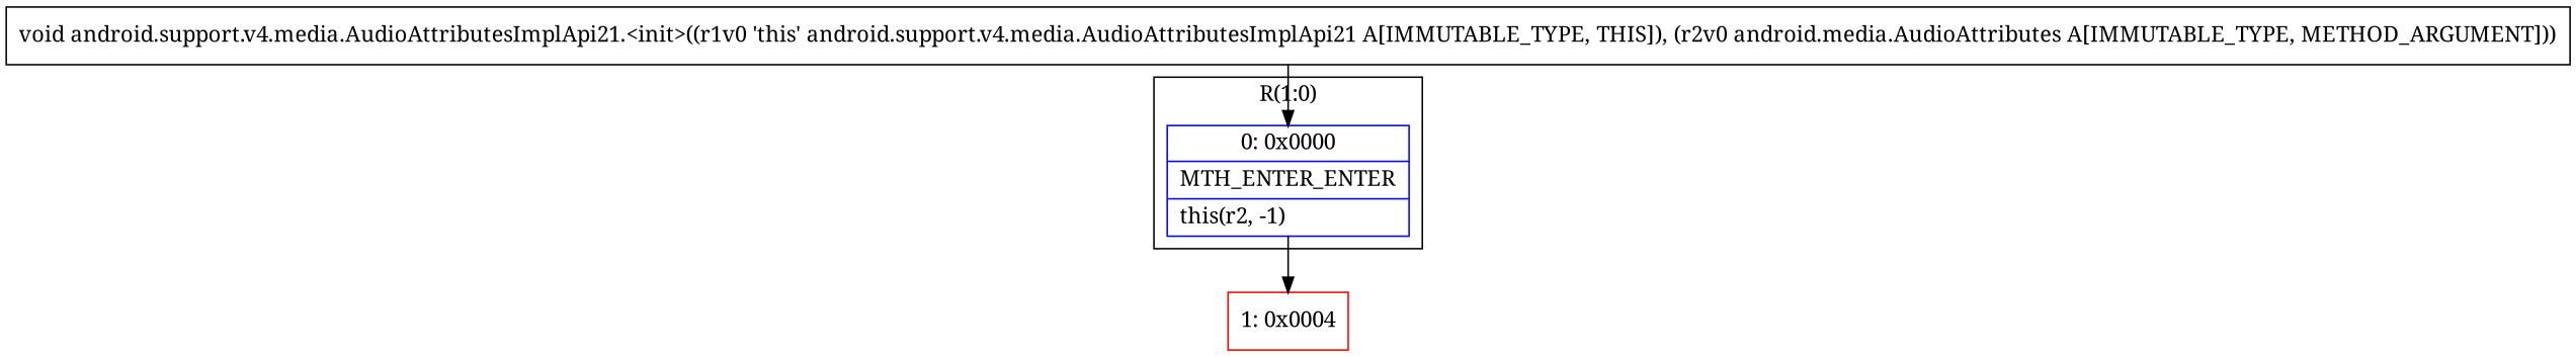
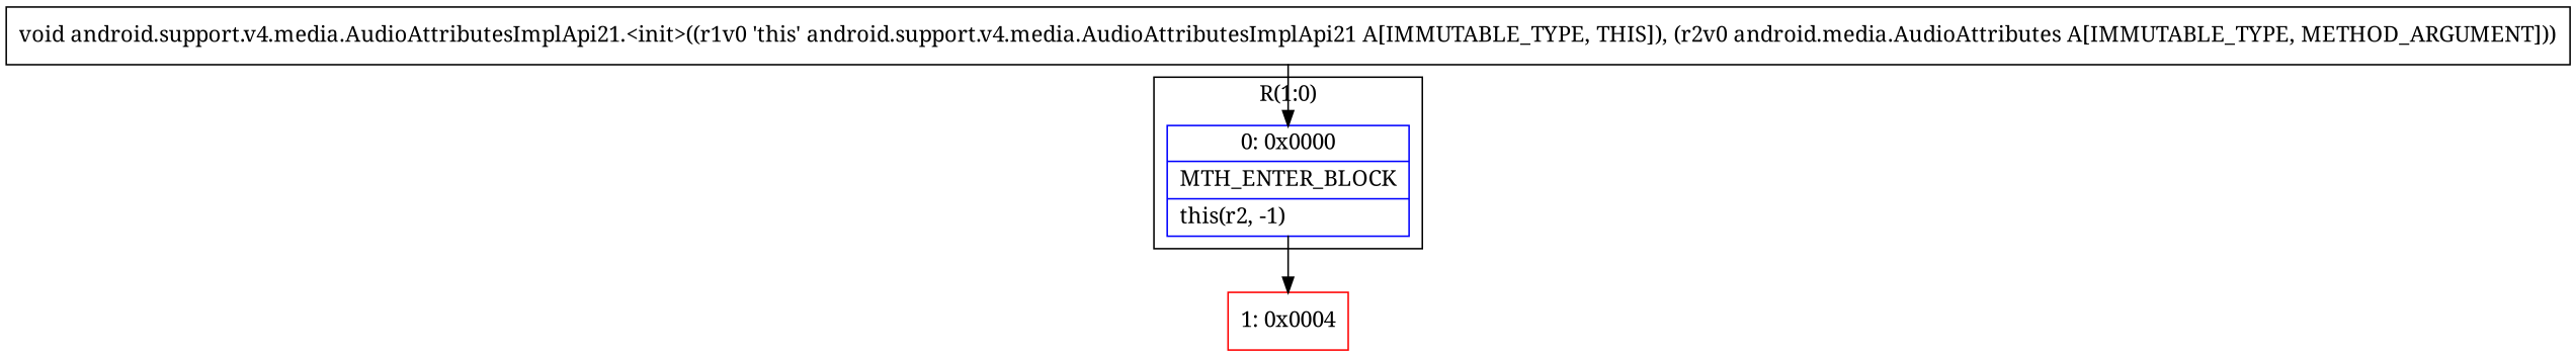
  digraph {
    fontname="Noto Serif"
    node [shape=record fontname="Noto Serif"]
    edge [fontname="Noto Serif"]
-   n1 [color=blue label="{0\:\ 0x0000|MTH_ENTER_ENTER\l|this(r2, \-1)\l}"]
+   n1 [color=blue label="{0\:\ 0x0000|MTH_ENTER_BLOCK\l|this(r2, \-1)\l}"]
    n2 [color=red label="{1\:\ 0x0004}"]
    n3 [label="{void android.support.v4.media.AudioAttributesImplApi21.\<init\>((r1v0 'this' android.support.v4.media.AudioAttributesImplApi21 A[IMMUTABLE_TYPE, THIS]), (r2v0 android.media.AudioAttributes A[IMMUTABLE_TYPE, METHOD_ARGUMENT])) }"]
    subgraph cluster_1 {
      label="R(1:0)"
      n1
    }
    n1 -> n2
    n3 -> n1
  }
